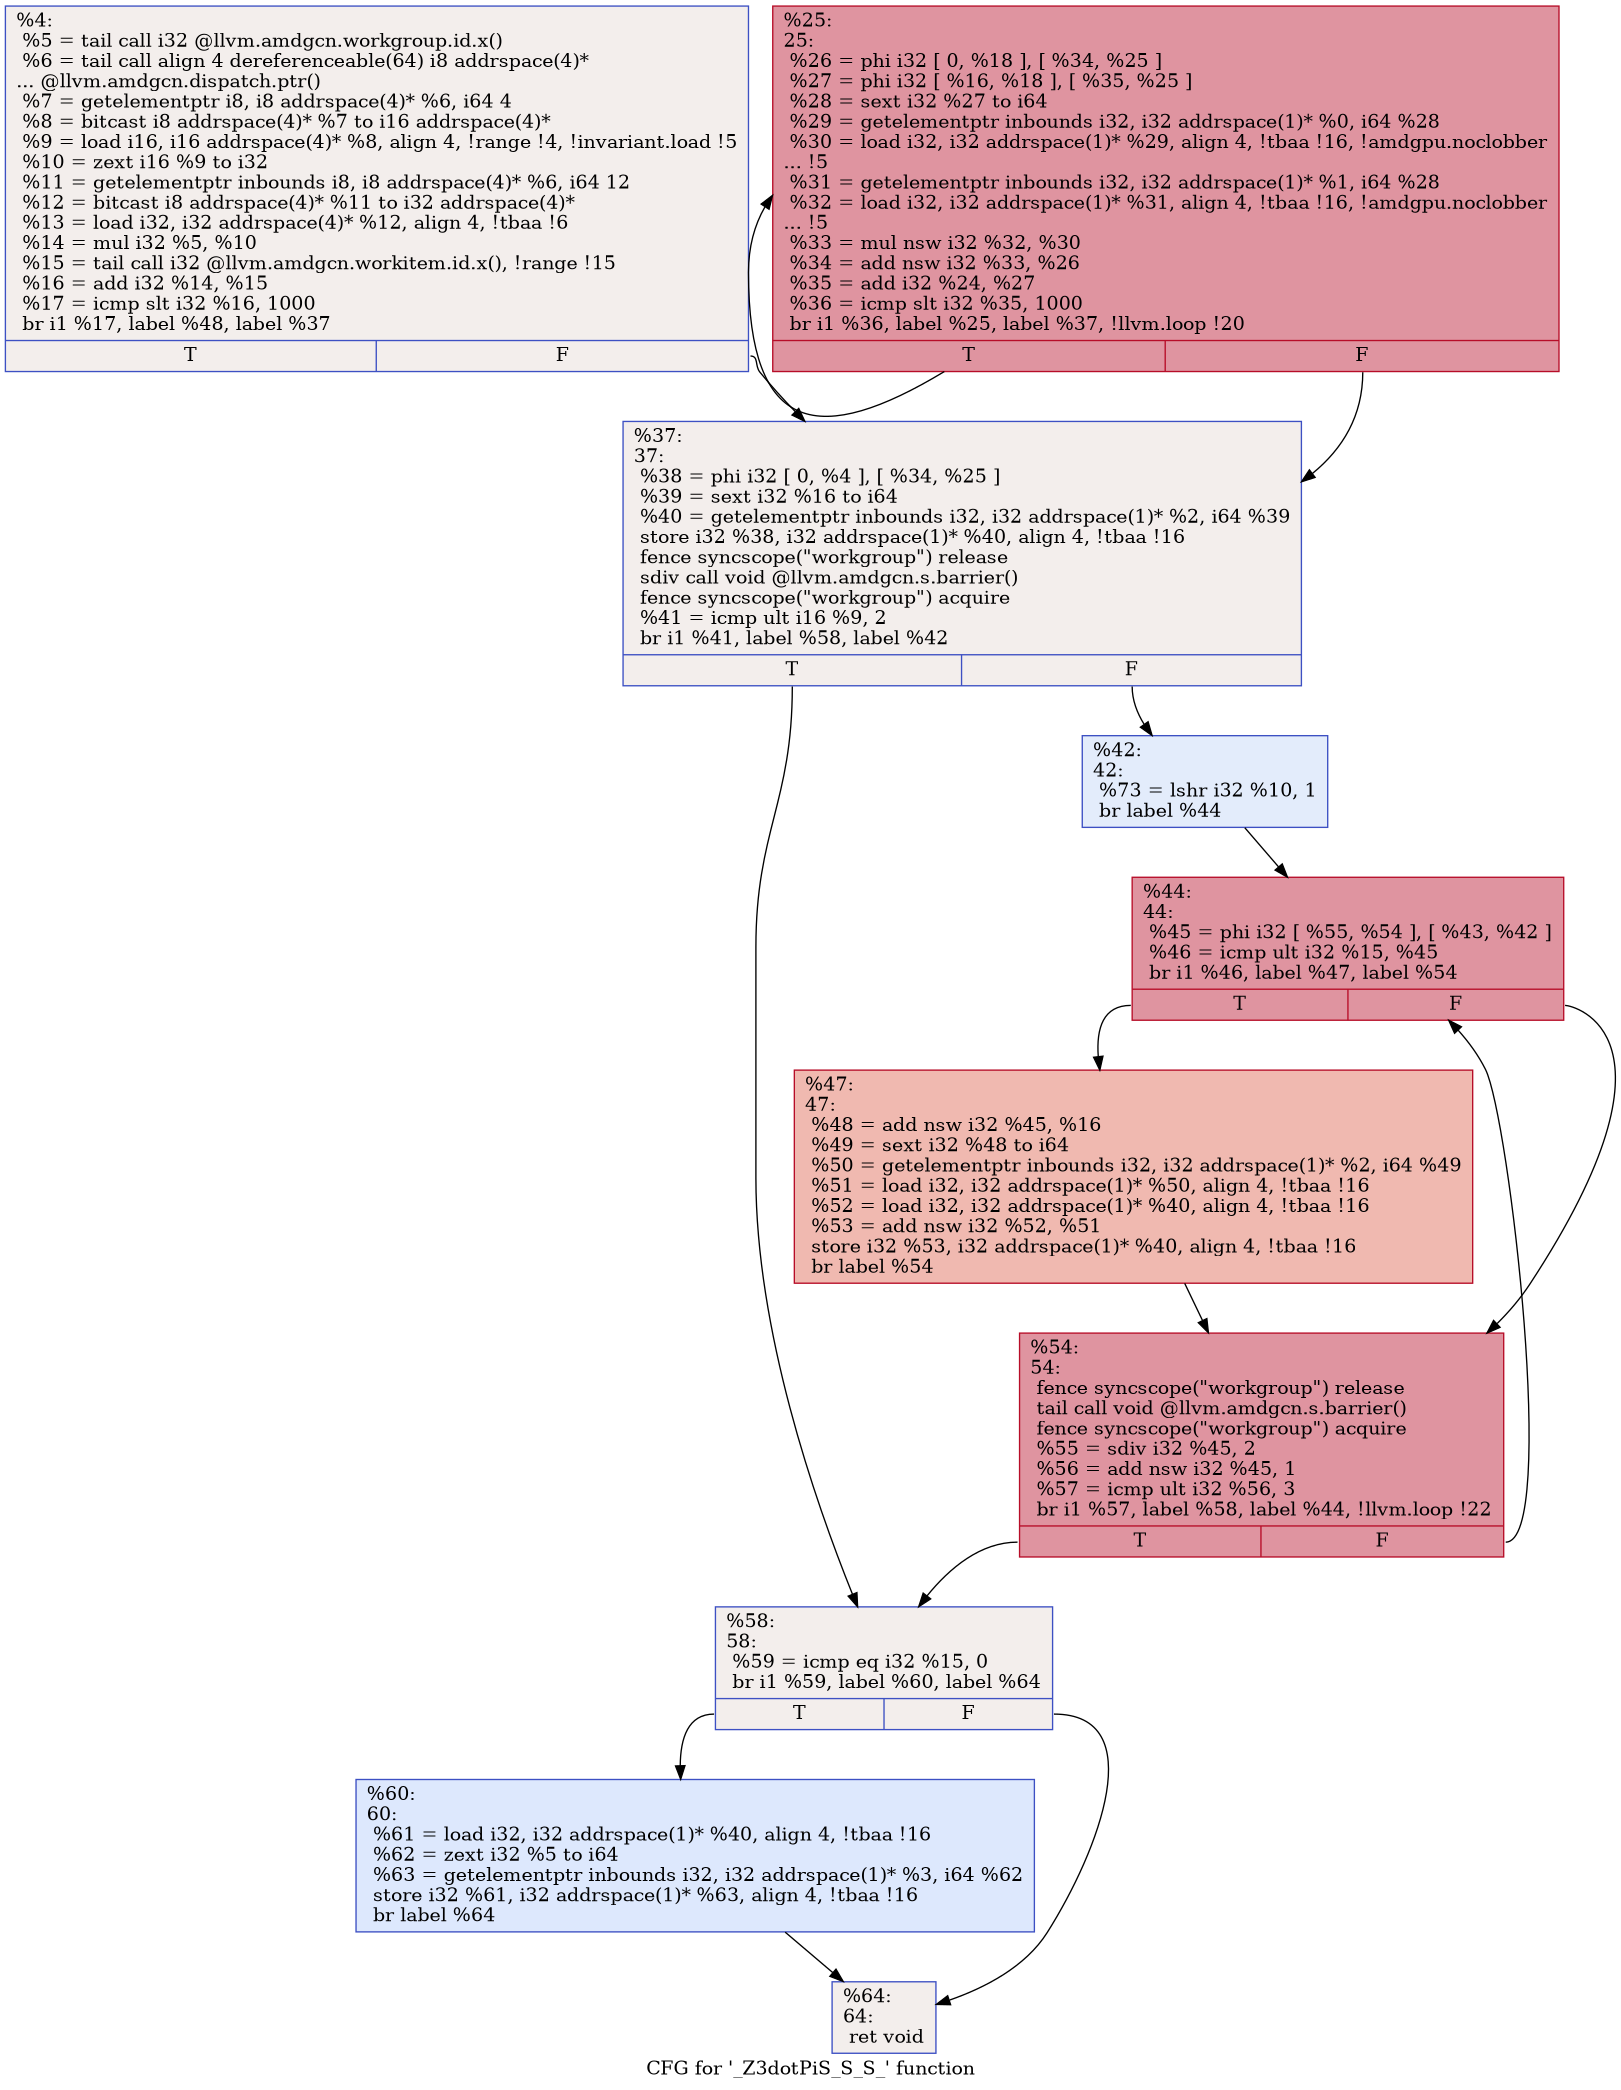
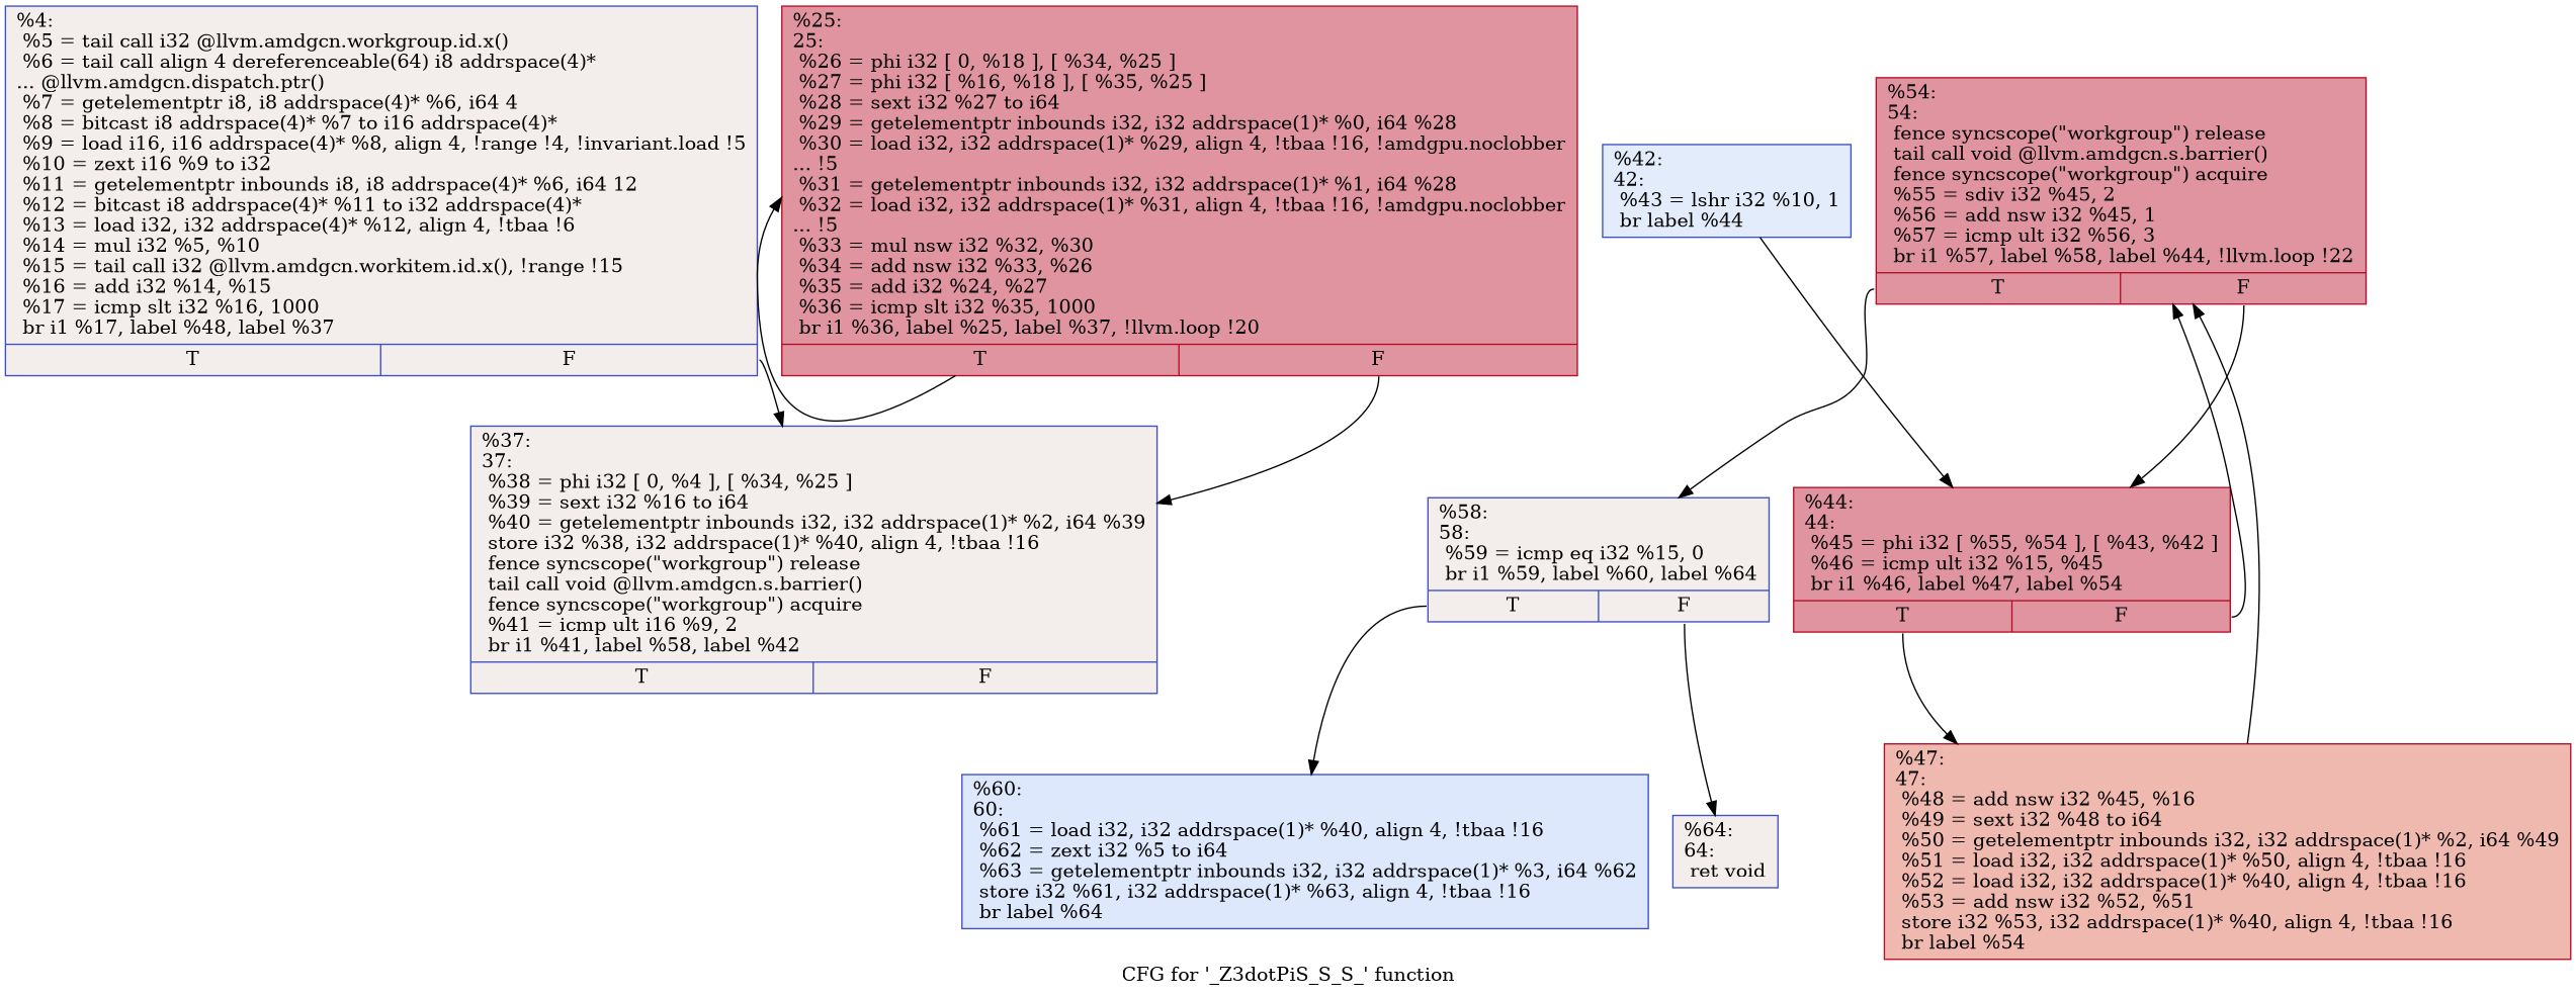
  digraph {
    label="CFG for '_Z3dotPiS_S_S_' function"
    node [color="#3d50c3ff" fillcolor="#e3d9d370" shape=record style=filled]
    edge [tailport=s0]
    n1 [label="{%4:\l  %5 = tail call i32 @llvm.amdgcn.workgroup.id.x()\l  %6 = tail call align 4 dereferenceable(64) i8 addrspace(4)*\l... @llvm.amdgcn.dispatch.ptr()\l  %7 = getelementptr i8, i8 addrspace(4)* %6, i64 4\l  %8 = bitcast i8 addrspace(4)* %7 to i16 addrspace(4)*\l  %9 = load i16, i16 addrspace(4)* %8, align 4, !range !4, !invariant.load !5\l  %10 = zext i16 %9 to i32\l  %11 = getelementptr inbounds i8, i8 addrspace(4)* %6, i64 12\l  %12 = bitcast i8 addrspace(4)* %11 to i32 addrspace(4)*\l  %13 = load i32, i32 addrspace(4)* %12, align 4, !tbaa !6\l  %14 = mul i32 %5, %10\l  %15 = tail call i32 @llvm.amdgcn.workitem.id.x(), !range !15\l  %16 = add i32 %14, %15\l  %17 = icmp slt i32 %16, 1000\l  br i1 %17, label %48, label %37\l|{<s0>T|<s1>F}}"]
-   n2 [label="{%37:\l37:                                               \l  %38 = phi i32 [ 0, %4 ], [ %34, %25 ]\l  %39 = sext i32 %16 to i64\l  %40 = getelementptr inbounds i32, i32 addrspace(1)* %2, i64 %39\l  store i32 %38, i32 addrspace(1)* %40, align 4, !tbaa !16\l  fence syncscope(\"workgroup\") release\l  sdiv call void @llvm.amdgcn.s.barrier()\l  fence syncscope(\"workgroup\") acquire\l  %41 = icmp ult i16 %9, 2\l  br i1 %41, label %58, label %42\l|{<s0>T|<s1>F}}"]
+   n2 [label="{%37:\l37:                                               \l  %38 = phi i32 [ 0, %4 ], [ %34, %25 ]\l  %39 = sext i32 %16 to i64\l  %40 = getelementptr inbounds i32, i32 addrspace(1)* %2, i64 %39\l  store i32 %38, i32 addrspace(1)* %40, align 4, !tbaa !16\l  fence syncscope(\"workgroup\") release\l  tail call void @llvm.amdgcn.s.barrier()\l  fence syncscope(\"workgroup\") acquire\l  %41 = icmp ult i16 %9, 2\l  br i1 %41, label %58, label %42\l|{<s0>T|<s1>F}}"]
    n3 [label="{%58:\l58:                                               \l  %59 = icmp eq i32 %15, 0\l  br i1 %59, label %60, label %64\l|{<s0>T|<s1>F}}"]
-   n4 [fillcolor="#bfd3f670" label="{%42:\l42:                                               \l  %73 = lshr i32 %10, 1\l  br label %44\l}"]
+   n4 [fillcolor="#bfd3f670" label="{%42:\l42:                                               \l  %43 = lshr i32 %10, 1\l  br label %44\l}"]
    n5 [color="#b70d28ff" fillcolor="#b70d2870" label="{%25:\l25:                                               \l  %26 = phi i32 [ 0, %18 ], [ %34, %25 ]\l  %27 = phi i32 [ %16, %18 ], [ %35, %25 ]\l  %28 = sext i32 %27 to i64\l  %29 = getelementptr inbounds i32, i32 addrspace(1)* %0, i64 %28\l  %30 = load i32, i32 addrspace(1)* %29, align 4, !tbaa !16, !amdgpu.noclobber\l... !5\l  %31 = getelementptr inbounds i32, i32 addrspace(1)* %1, i64 %28\l  %32 = load i32, i32 addrspace(1)* %31, align 4, !tbaa !16, !amdgpu.noclobber\l... !5\l  %33 = mul nsw i32 %32, %30\l  %34 = add nsw i32 %33, %26\l  %35 = add i32 %24, %27\l  %36 = icmp slt i32 %35, 1000\l  br i1 %36, label %25, label %37, !llvm.loop !20\l|{<s0>T|<s1>F}}"]
    n6 [fillcolor="#b2ccfb70" label="{%60:\l60:                                               \l  %61 = load i32, i32 addrspace(1)* %40, align 4, !tbaa !16\l  %62 = zext i32 %5 to i64\l  %63 = getelementptr inbounds i32, i32 addrspace(1)* %3, i64 %62\l  store i32 %61, i32 addrspace(1)* %63, align 4, !tbaa !16\l  br label %64\l}"]
    n7 [label="{%64:\l64:                                               \l  ret void\l}"]
    n8 [color="#b70d28ff" fillcolor="#b70d2870" label="{%44:\l44:                                               \l  %45 = phi i32 [ %55, %54 ], [ %43, %42 ]\l  %46 = icmp ult i32 %15, %45\l  br i1 %46, label %47, label %54\l|{<s0>T|<s1>F}}"]
    n9 [color="#b70d28ff" fillcolor="#de614d70" label="{%47:\l47:                                               \l  %48 = add nsw i32 %45, %16\l  %49 = sext i32 %48 to i64\l  %50 = getelementptr inbounds i32, i32 addrspace(1)* %2, i64 %49\l  %51 = load i32, i32 addrspace(1)* %50, align 4, !tbaa !16\l  %52 = load i32, i32 addrspace(1)* %40, align 4, !tbaa !16\l  %53 = add nsw i32 %52, %51\l  store i32 %53, i32 addrspace(1)* %40, align 4, !tbaa !16\l  br label %54\l}"]
    n10 [color="#b70d28ff" fillcolor="#b70d2870" label="{%54:\l54:                                               \l  fence syncscope(\"workgroup\") release\l  tail call void @llvm.amdgcn.s.barrier()\l  fence syncscope(\"workgroup\") acquire\l  %55 = sdiv i32 %45, 2\l  %56 = add nsw i32 %45, 1\l  %57 = icmp ult i32 %56, 3\l  br i1 %57, label %58, label %44, !llvm.loop !22\l|{<s0>T|<s1>F}}"]
    n1 -> n2 [tailport=s1]
-   n2 -> n3
-   n2 -> n4 [tailport=s1]
    n3 -> n6
    n3 -> n7 [tailport=s1]
    n4 -> n8
    n5 -> n2 [tailport=s1]
    n5 -> n5
-   n6 -> n7
    n8 -> n9
    n8 -> n10 [tailport=s1]
    n9 -> n10
    n10 -> n3
    n10 -> n8 [tailport=s1]
  }
